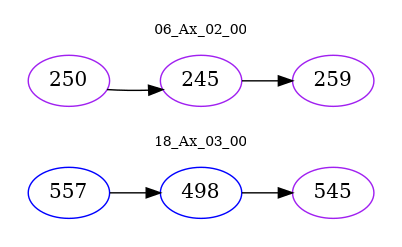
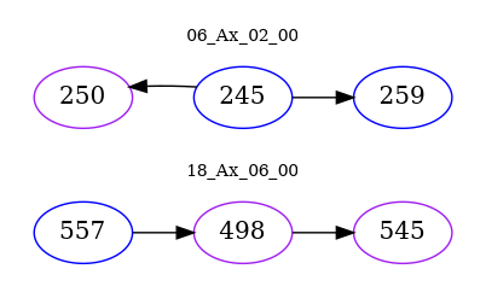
  digraph {
    rankdir=LR
    node [color=blue]
    edge [color=black]
    n1 [label=557]
-   n2 [label=498]
+   n2 [color=purple label=498]
    n3 [color=purple label=545]
    n4 [color=purple label=250]
-   n5 [color=purple label=245]
-   n6 [color=purple label=259]
+   n5 [label=245]
+   n6 [label=259]
    subgraph cluster_1 {
      color=white
      fontsize=10
-     label="18_Ax_03_00"
+     label="18_Ax_06_00"
      n1
      n2
      n3
    }
    subgraph cluster_2 {
      color=white
      fontsize=10
      label="06_Ax_02_00"
      n4
      n5
      n6
    }
    n1 -> n2
    n2 -> n3
-   n4 -> n5
+   n5 -> n4
    n5 -> n6
  }
